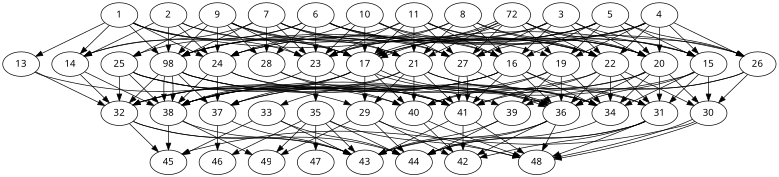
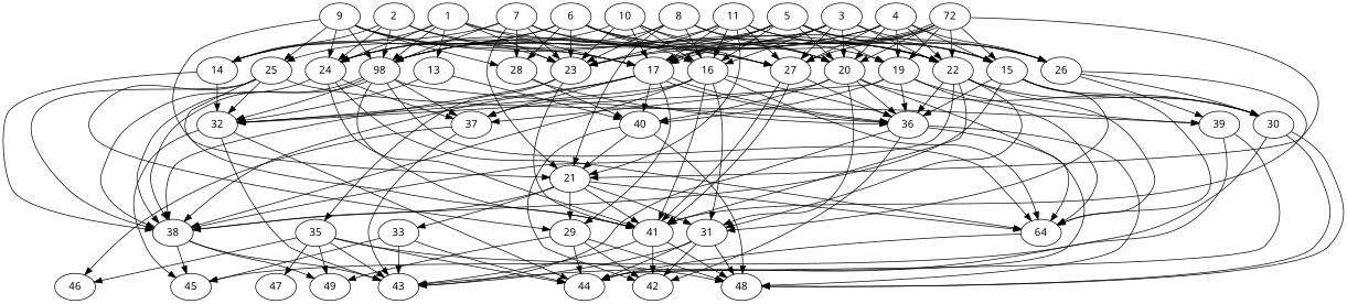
  digraph {
    fontname="Noto Sans"
    node [alpha=0.18 fontname="Noto Sans"]
    edge [fontname="Noto Sans"]
    1 [alpha=0.14 expect_size=41916416]
    13 [alpha=0.08 expect_size=15308800]
    14 [alpha=0.01 expect_size=11558912]
    15 [alpha=0.05 expect_size=52261888]
    17 [alpha=0.11 expect_size=47070208]
    n6 [alpha=0.12 expect_size=17812480 label=98]
    23 [alpha=0.09 expect_size=30210048]
    24 [expect_size=49696768]
    32 [alpha=0.13 expect_size=18148352]
    40 [alpha=0.14 expect_size=19270656]
    38 [expect_size=43893760]
    30 [alpha=0.17 expect_size=12054528]
    31 [alpha=0.04 expect_size=27470848]
-   34 [alpha=0.01 expect_size=44811264]
+   34 [alpha=0.01 expect_size=44811264 label=64]
    36 [alpha=0.17 expect_size=13329408]
    37 [alpha=0.15 expect_size=14909440]
    29 [expect_size=29596672]
    41 [alpha=0.10 expect_size=12737536]
    35 [alpha=0.17 expect_size=41119744]
    44 [alpha=0.09 expect_size=19221504]
    45 [alpha=0.11 expect_size=22669312]
    43 [alpha=0.07 expect_size=5524480]
    42 [alpha=0.03 expect_size=22447104]
    48 [alpha=0.05 expect_size=44027904]
    49 [alpha=0.07 expect_size=39345152]
    46 [expect_size=15703040]
    47 [alpha=0.13 expect_size=8879104]
    2 [alpha=0.02 expect_size=45351936]
    19 [alpha=0.13 expect_size=6207488]
    39 [alpha=0.02 expect_size=23875584]
    3 [expect_size=51628032]
    16 [alpha=0.02 expect_size=15801344]
    20 [alpha=0.07 expect_size=26507264]
    22 [alpha=0.03 expect_size=45163520]
    26 [alpha=0.01 expect_size=17078272]
    27 [alpha=0.12 expect_size=21833728]
    4 [alpha=0.17 expect_size=13550592]
    5 [alpha=0.05 expect_size=5450752]
    6 [alpha=0.13 expect_size=11528192]
    25 [alpha=0.08 expect_size=52144128]
    28 [alpha=0.12 expect_size=47418368]
    7 [alpha=0.08 expect_size=50459648]
    21 [alpha=0.16 expect_size=13419520]
    33 [alpha=0.06 expect_size=24195072]
    8 [alpha=0.15 expect_size=23207936]
    9 [alpha=0.09 expect_size=22472704]
    10 [alpha=0.14 expect_size=35086336]
    11 [alpha=0.13 expect_size=23411712]
    n49 [alpha=0.14 expect_size=9554944 label=72]
    1 -> 13
    1 -> 14
    1 -> 15
    1 -> 17
    1 -> n6
    1 -> 23
    1 -> 24
    13 -> 32
    13 -> 40
    14 -> 32
    14 -> 38
    15 -> 38
    15 -> 30
    15 -> 31
    15 -> 34
    15 -> 36
    17 -> 32
    17 -> 40
    17 -> 38
    17 -> 36
    17 -> 36
    17 -> 37
    17 -> 29
    n6 -> 32
    n6 -> 38
    n6 -> 38
    n6 -> 34
    n6 -> 36
    n6 -> 37
    n6 -> 41
    23 -> 38
    23 -> 41
    23 -> 35
    24 -> 38
    24 -> 34
    24 -> 37
    24 -> 41
    32 -> 44
    32 -> 45
    32 -> 43
    40 -> 42
    40 -> 48
    38 -> 45
    38 -> 43
    38 -> 49
    30 -> 45
    30 -> 48
    30 -> 48
    31 -> 44
    31 -> 43
    31 -> 42
    31 -> 48
    34 -> 44
    36 -> 44
    36 -> 43
    36 -> 42
    36 -> 48
    37 -> 43
    37 -> 46
    29 -> 44
    29 -> 42
    29 -> 48
    29 -> 49
    41 -> 43
    41 -> 42
    41 -> 48
    35 -> 44
    35 -> 43
    35 -> 48
    35 -> 49
    35 -> 46
    35 -> 47
    2 -> 14
    2 -> 17
    2 -> n6
    2 -> 24
    2 -> 19
    19 -> 32
    19 -> 40
    19 -> 34
    19 -> 36
    19 -> 39
    39 -> 44
    39 -> 43
    3 -> 17
    3 -> n6
    3 -> 16
    3 -> 20
    3 -> 22
    3 -> 26
    3 -> 27
    16 -> 32
    16 -> 38
    16 -> 31
    16 -> 34
    16 -> 36
    16 -> 37
    16 -> 41
    20 -> 40
    20 -> 30
    20 -> 31
    20 -> 34
    20 -> 36
    20 -> 37
    22 -> 38
    22 -> 30
    22 -> 31
    22 -> 34
    22 -> 36
    22 -> 41
    26 -> 30
    26 -> 41
    26 -> 39
    27 -> 36
    27 -> 41
    27 -> 41
    4 -> 15
    4 -> n6
    4 -> 24
    4 -> 19
    4 -> 20
    4 -> 22
    4 -> 26
    4 -> 27
    5 -> 15
    5 -> 17
    5 -> 23
    5 -> 24
    5 -> 19
    5 -> 16
    5 -> 20
    5 -> 26
    6 -> 14
    6 -> 23
    6 -> 16
    6 -> 20
    6 -> 26
    6 -> 27
    6 -> 25
    6 -> 28
    25 -> 32
    25 -> 38
    25 -> 29
    25 -> 41
    25 -> 39
    28 -> 40
    28 -> 36
    7 -> 14
    7 -> n6
    7 -> 23
    7 -> 22
    7 -> 27
    7 -> 28
    7 -> 21
-   21 -> 40
+   40 -> 21
    21 -> 38
    21 -> 31
    21 -> 34
    21 -> 29
    21 -> 41
    21 -> 33
    33 -> 44
    33 -> 45
    33 -> 43
    8 -> n6
    8 -> 23
    8 -> 16
    8 -> 20
    8 -> 22
    8 -> 21
    9 -> 17
    9 -> n6
    9 -> 23
    9 -> 24
    9 -> 22
    9 -> 25
    9 -> 28
    9 -> 21
    10 -> 17
    10 -> 23
    10 -> 24
    10 -> 16
    10 -> 20
    10 -> 27
    11 -> 15
    11 -> 17
    11 -> n6
    11 -> 23
    11 -> 16
    11 -> 22
    11 -> 27
    11 -> 21
    n49 -> 15
    n49 -> 17
    n49 -> 17
    n49 -> 23
    n49 -> 19
    n49 -> 20
    n49 -> 22
    n49 -> 27
    n49 -> 21
  }
